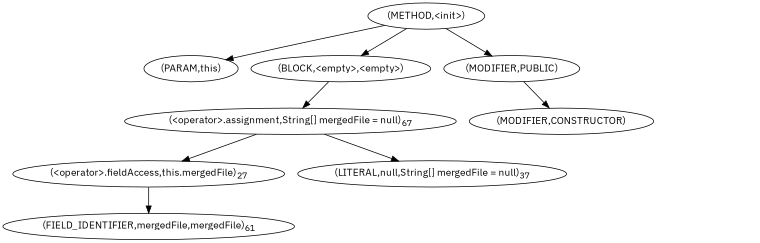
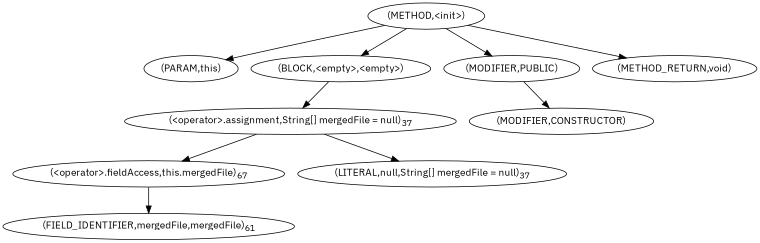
  digraph {
    fontname="IBM Plex Sans"
    node [fontname="IBM Plex Sans"]
    edge [fontname="IBM Plex Sans"]
    n1 [label=<(METHOD,&lt;init&gt;)>]
    n2 [label=<(PARAM,this)>]
    n3 [label=<(BLOCK,&lt;empty&gt;,&lt;empty&gt;)>]
    n4 [label=<(MODIFIER,PUBLIC)>]
-   n6 [label=<(&lt;operator&gt;.assignment,String[] mergedFile = null)<SUB>67</SUB>>]
+   n5 [label=<(METHOD_RETURN,void)>]
+   n6 [label=<(&lt;operator&gt;.assignment,String[] mergedFile = null)<SUB>37</SUB>>]
    n7 [label=<(MODIFIER,CONSTRUCTOR)>]
-   n8 [label=<(&lt;operator&gt;.fieldAccess,this.mergedFile)<SUB>27</SUB>>]
+   n8 [label=<(&lt;operator&gt;.fieldAccess,this.mergedFile)<SUB>67</SUB>>]
    n9 [label=<(LITERAL,null,String[] mergedFile = null)<SUB>37</SUB>>]
    n10 [label=<(FIELD_IDENTIFIER,mergedFile,mergedFile)<SUB>61</SUB>>]
    n1 -> n2
    n1 -> n3
    n1 -> n4
+   n1 -> n5
    n3 -> n6
    n4 -> n7
    n6 -> n8
    n6 -> n9
    n8 -> n10
  }
